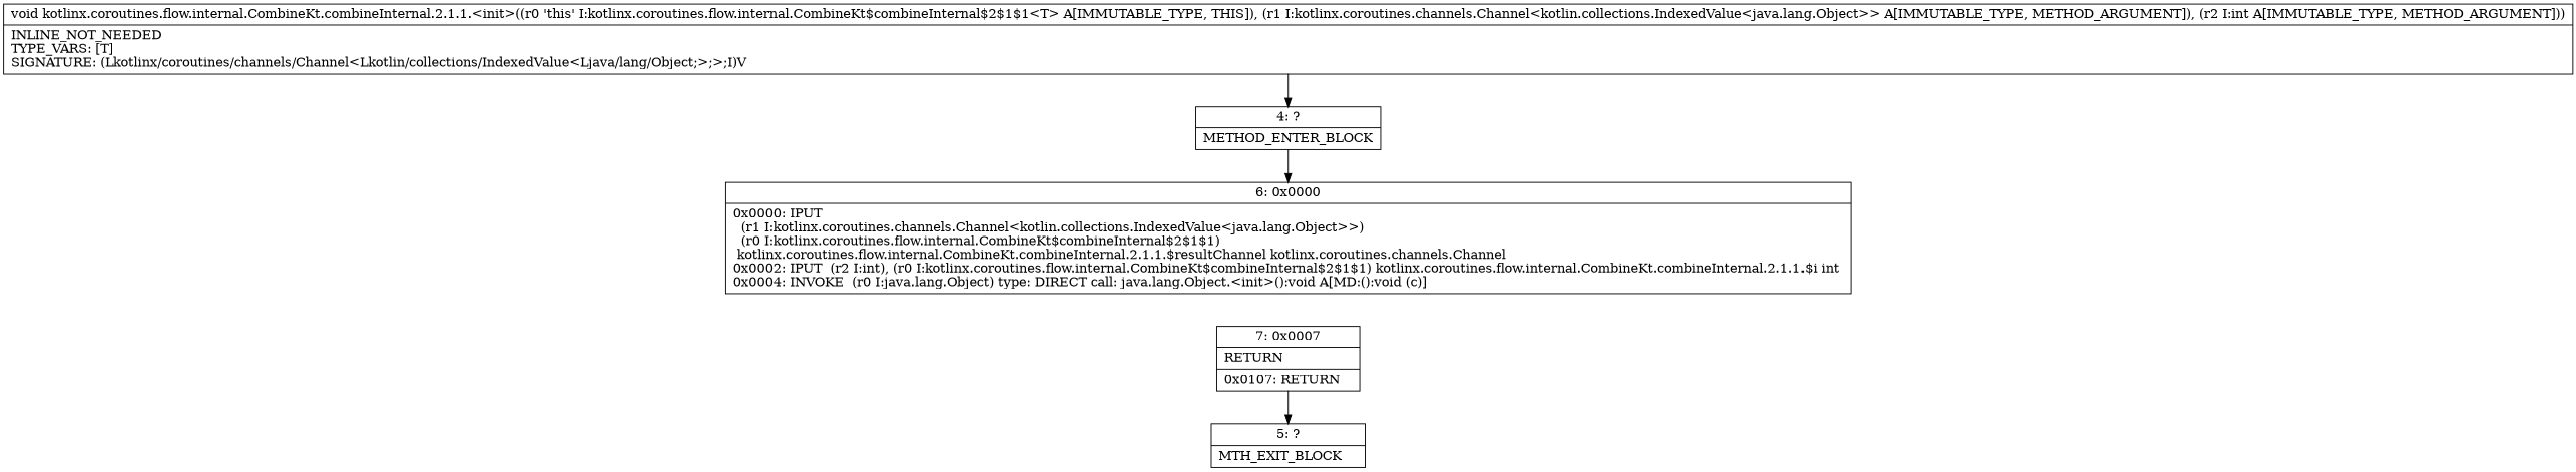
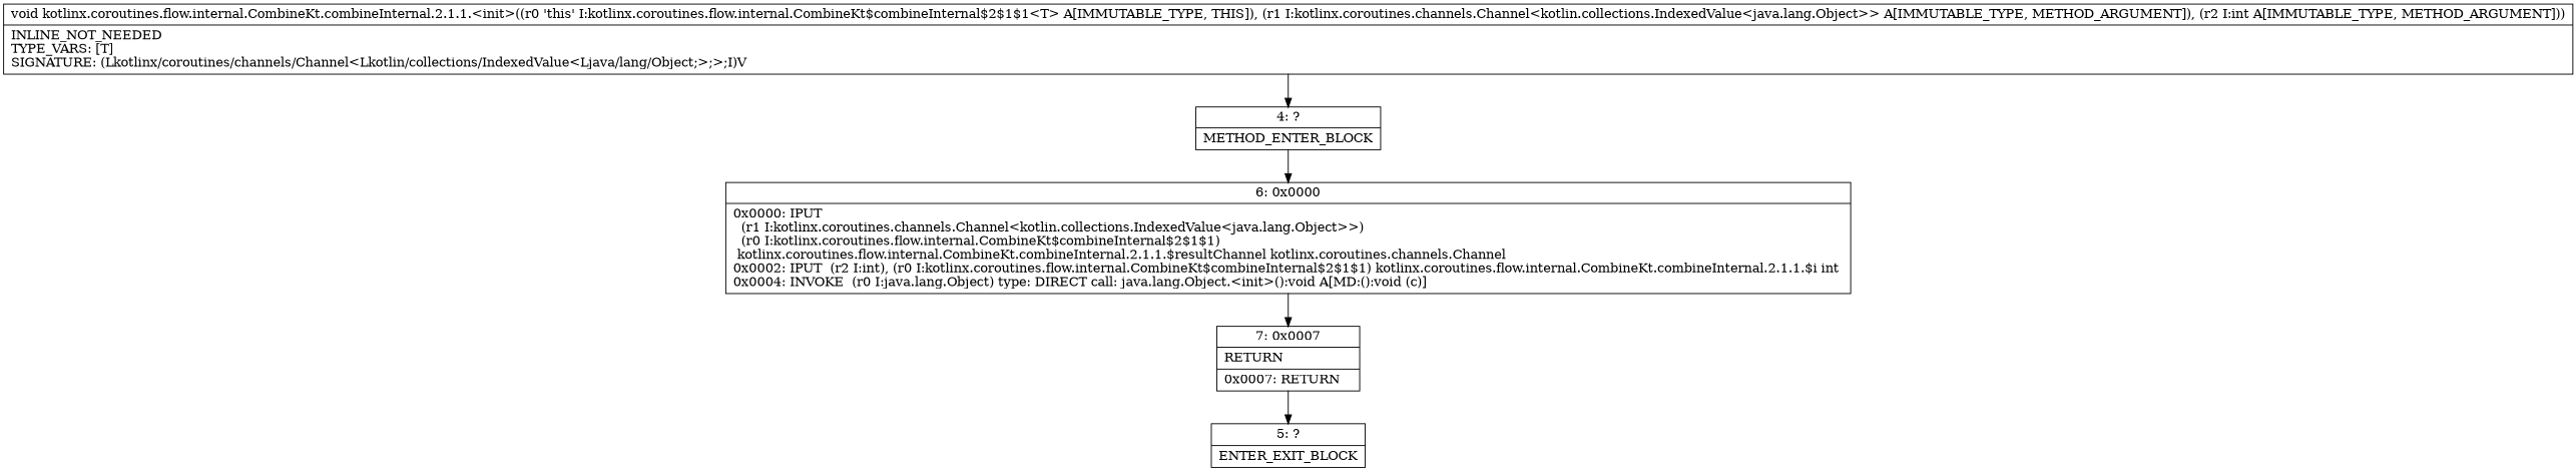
  digraph {
    node [shape=record]
    n1 [label="{4\:\ ?|METHOD_ENTER_BLOCK\l}"]
    n2 [label="{6\:\ 0x0000|0x0000: IPUT  \l  (r1 I:kotlinx.coroutines.channels.Channel\<kotlin.collections.IndexedValue\<java.lang.Object\>\>)\l  (r0 I:kotlinx.coroutines.flow.internal.CombineKt$combineInternal$2$1$1)\l kotlinx.coroutines.flow.internal.CombineKt.combineInternal.2.1.1.$resultChannel kotlinx.coroutines.channels.Channel \l0x0002: IPUT  (r2 I:int), (r0 I:kotlinx.coroutines.flow.internal.CombineKt$combineInternal$2$1$1) kotlinx.coroutines.flow.internal.CombineKt.combineInternal.2.1.1.$i int \l0x0004: INVOKE  (r0 I:java.lang.Object) type: DIRECT call: java.lang.Object.\<init\>():void A[MD:():void (c)]\l}"]
-   n3 [label="{7\:\ 0x0007|RETURN\l|0x0107: RETURN   \l}"]
-   n4 [label="{5\:\ ?|MTH_EXIT_BLOCK\l}"]
+   n3 [label="{7\:\ 0x0007|RETURN\l|0x0007: RETURN   \l}"]
+   n4 [label="{5\:\ ?|ENTER_EXIT_BLOCK\l}"]
    n5 [label="{void kotlinx.coroutines.flow.internal.CombineKt.combineInternal.2.1.1.\<init\>((r0 'this' I:kotlinx.coroutines.flow.internal.CombineKt$combineInternal$2$1$1\<T\> A[IMMUTABLE_TYPE, THIS]), (r1 I:kotlinx.coroutines.channels.Channel\<kotlin.collections.IndexedValue\<java.lang.Object\>\> A[IMMUTABLE_TYPE, METHOD_ARGUMENT]), (r2 I:int A[IMMUTABLE_TYPE, METHOD_ARGUMENT]))  | INLINE_NOT_NEEDED\lTYPE_VARS: [T]\lSIGNATURE: (Lkotlinx\/coroutines\/channels\/Channel\<Lkotlin\/collections\/IndexedValue\<Ljava\/lang\/Object;\>;\>;I)V\l}"]
    n1 -> n2
+   n2 -> n3
    n3 -> n4
    n5 -> n1
  }
